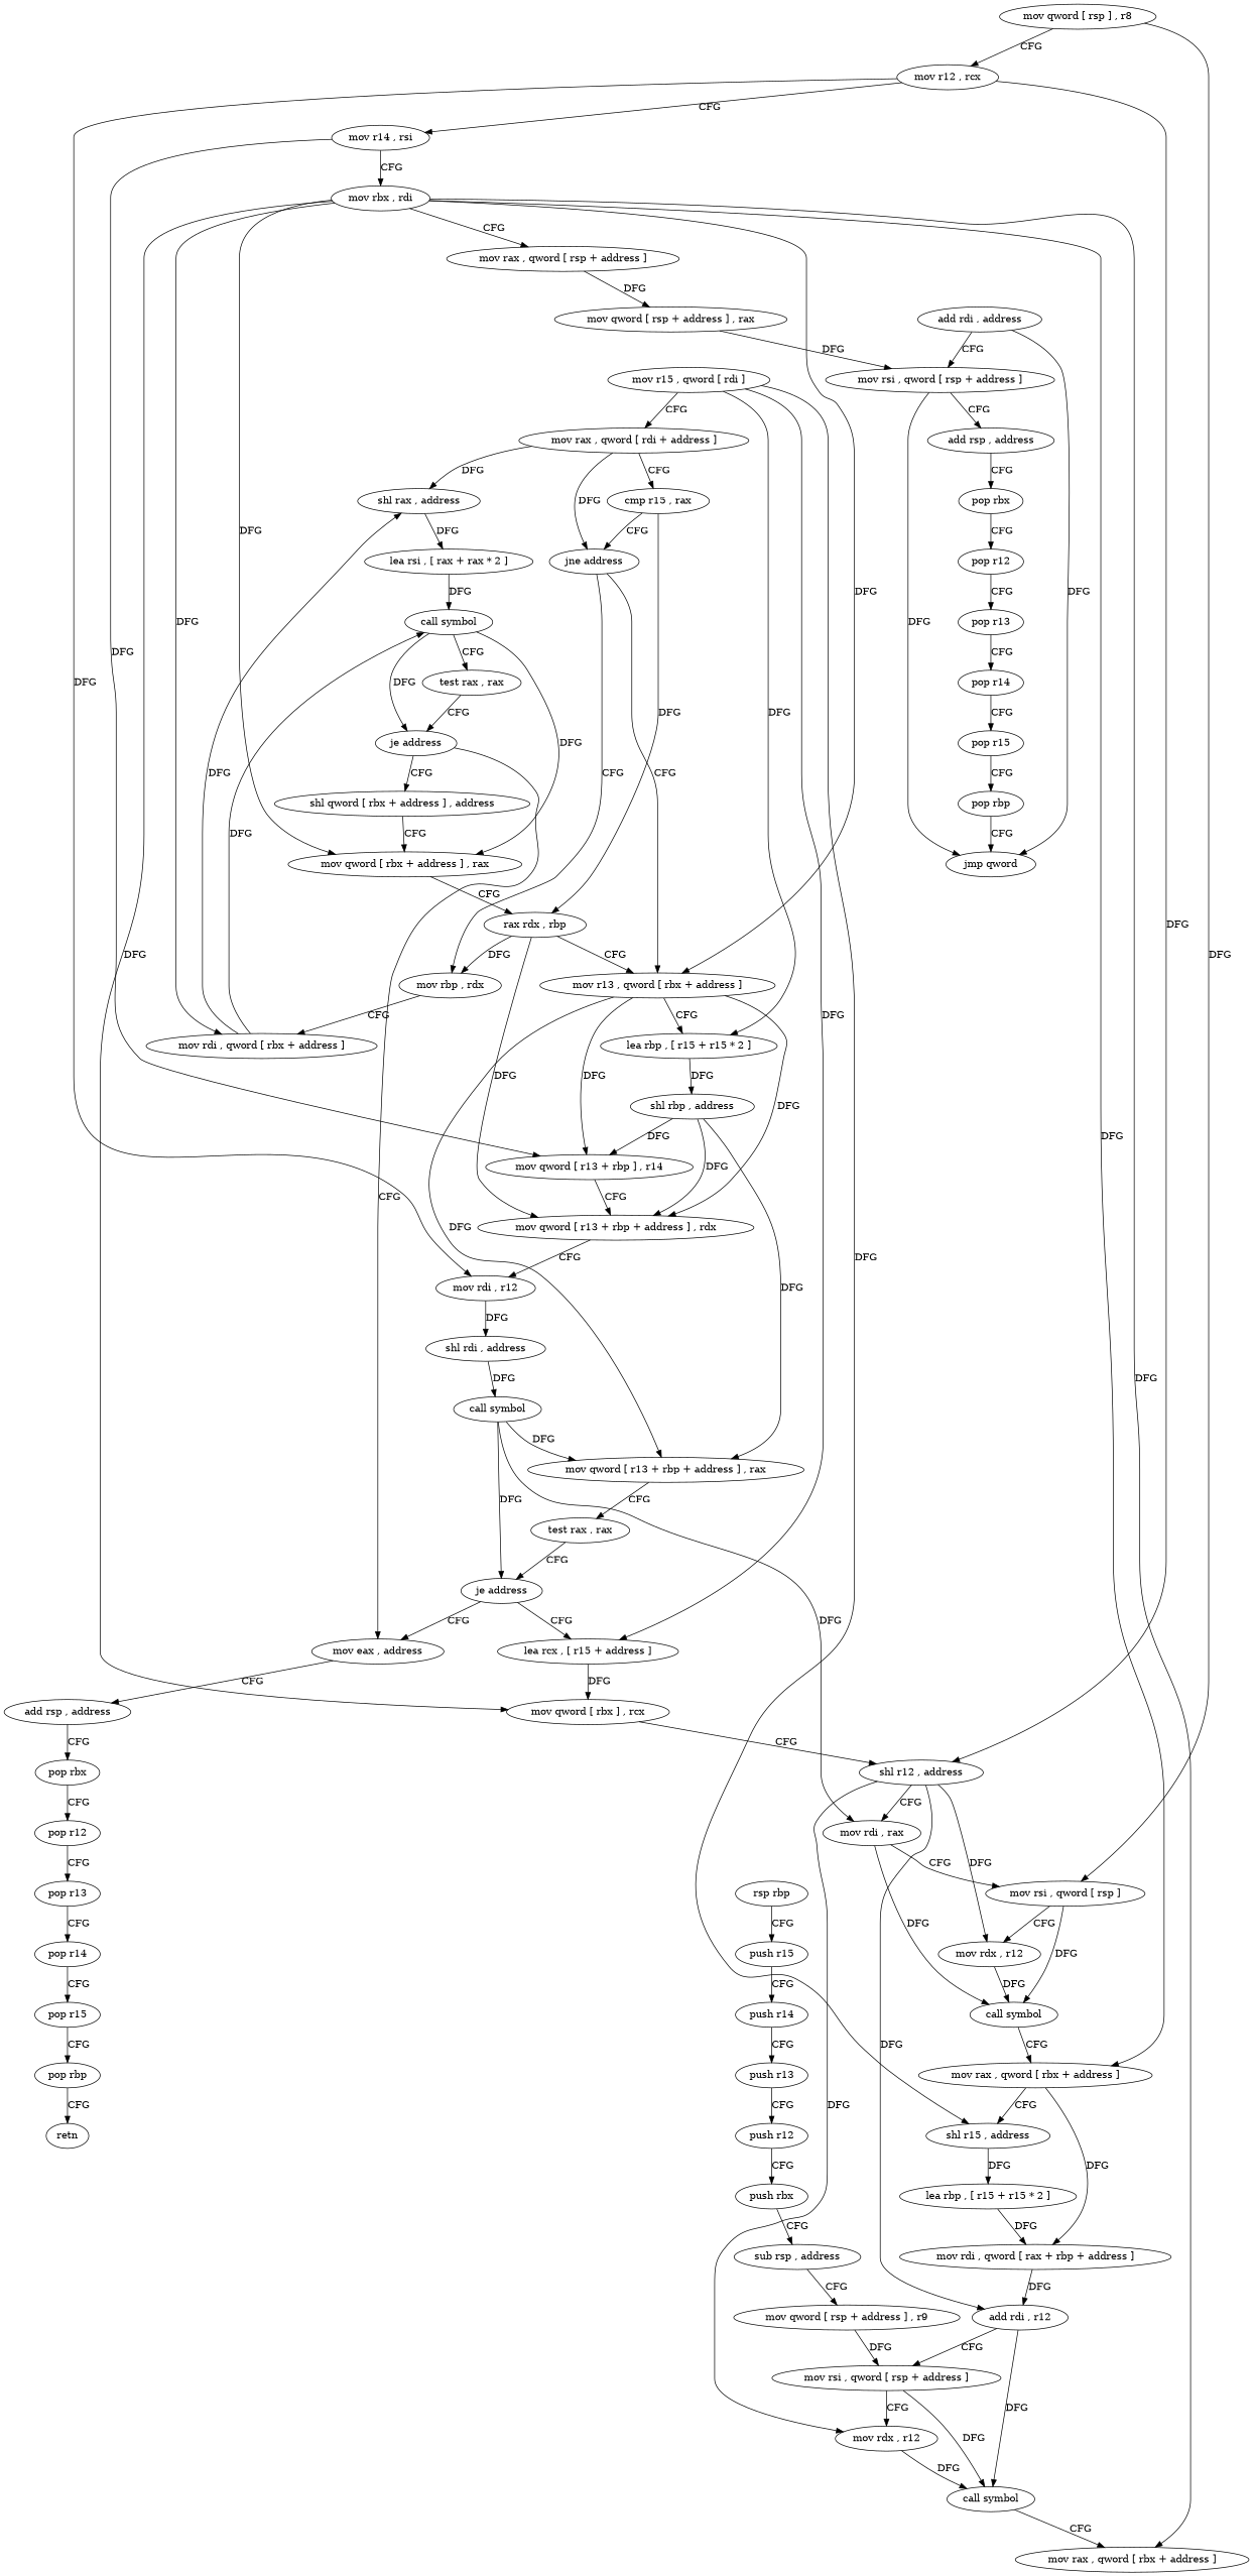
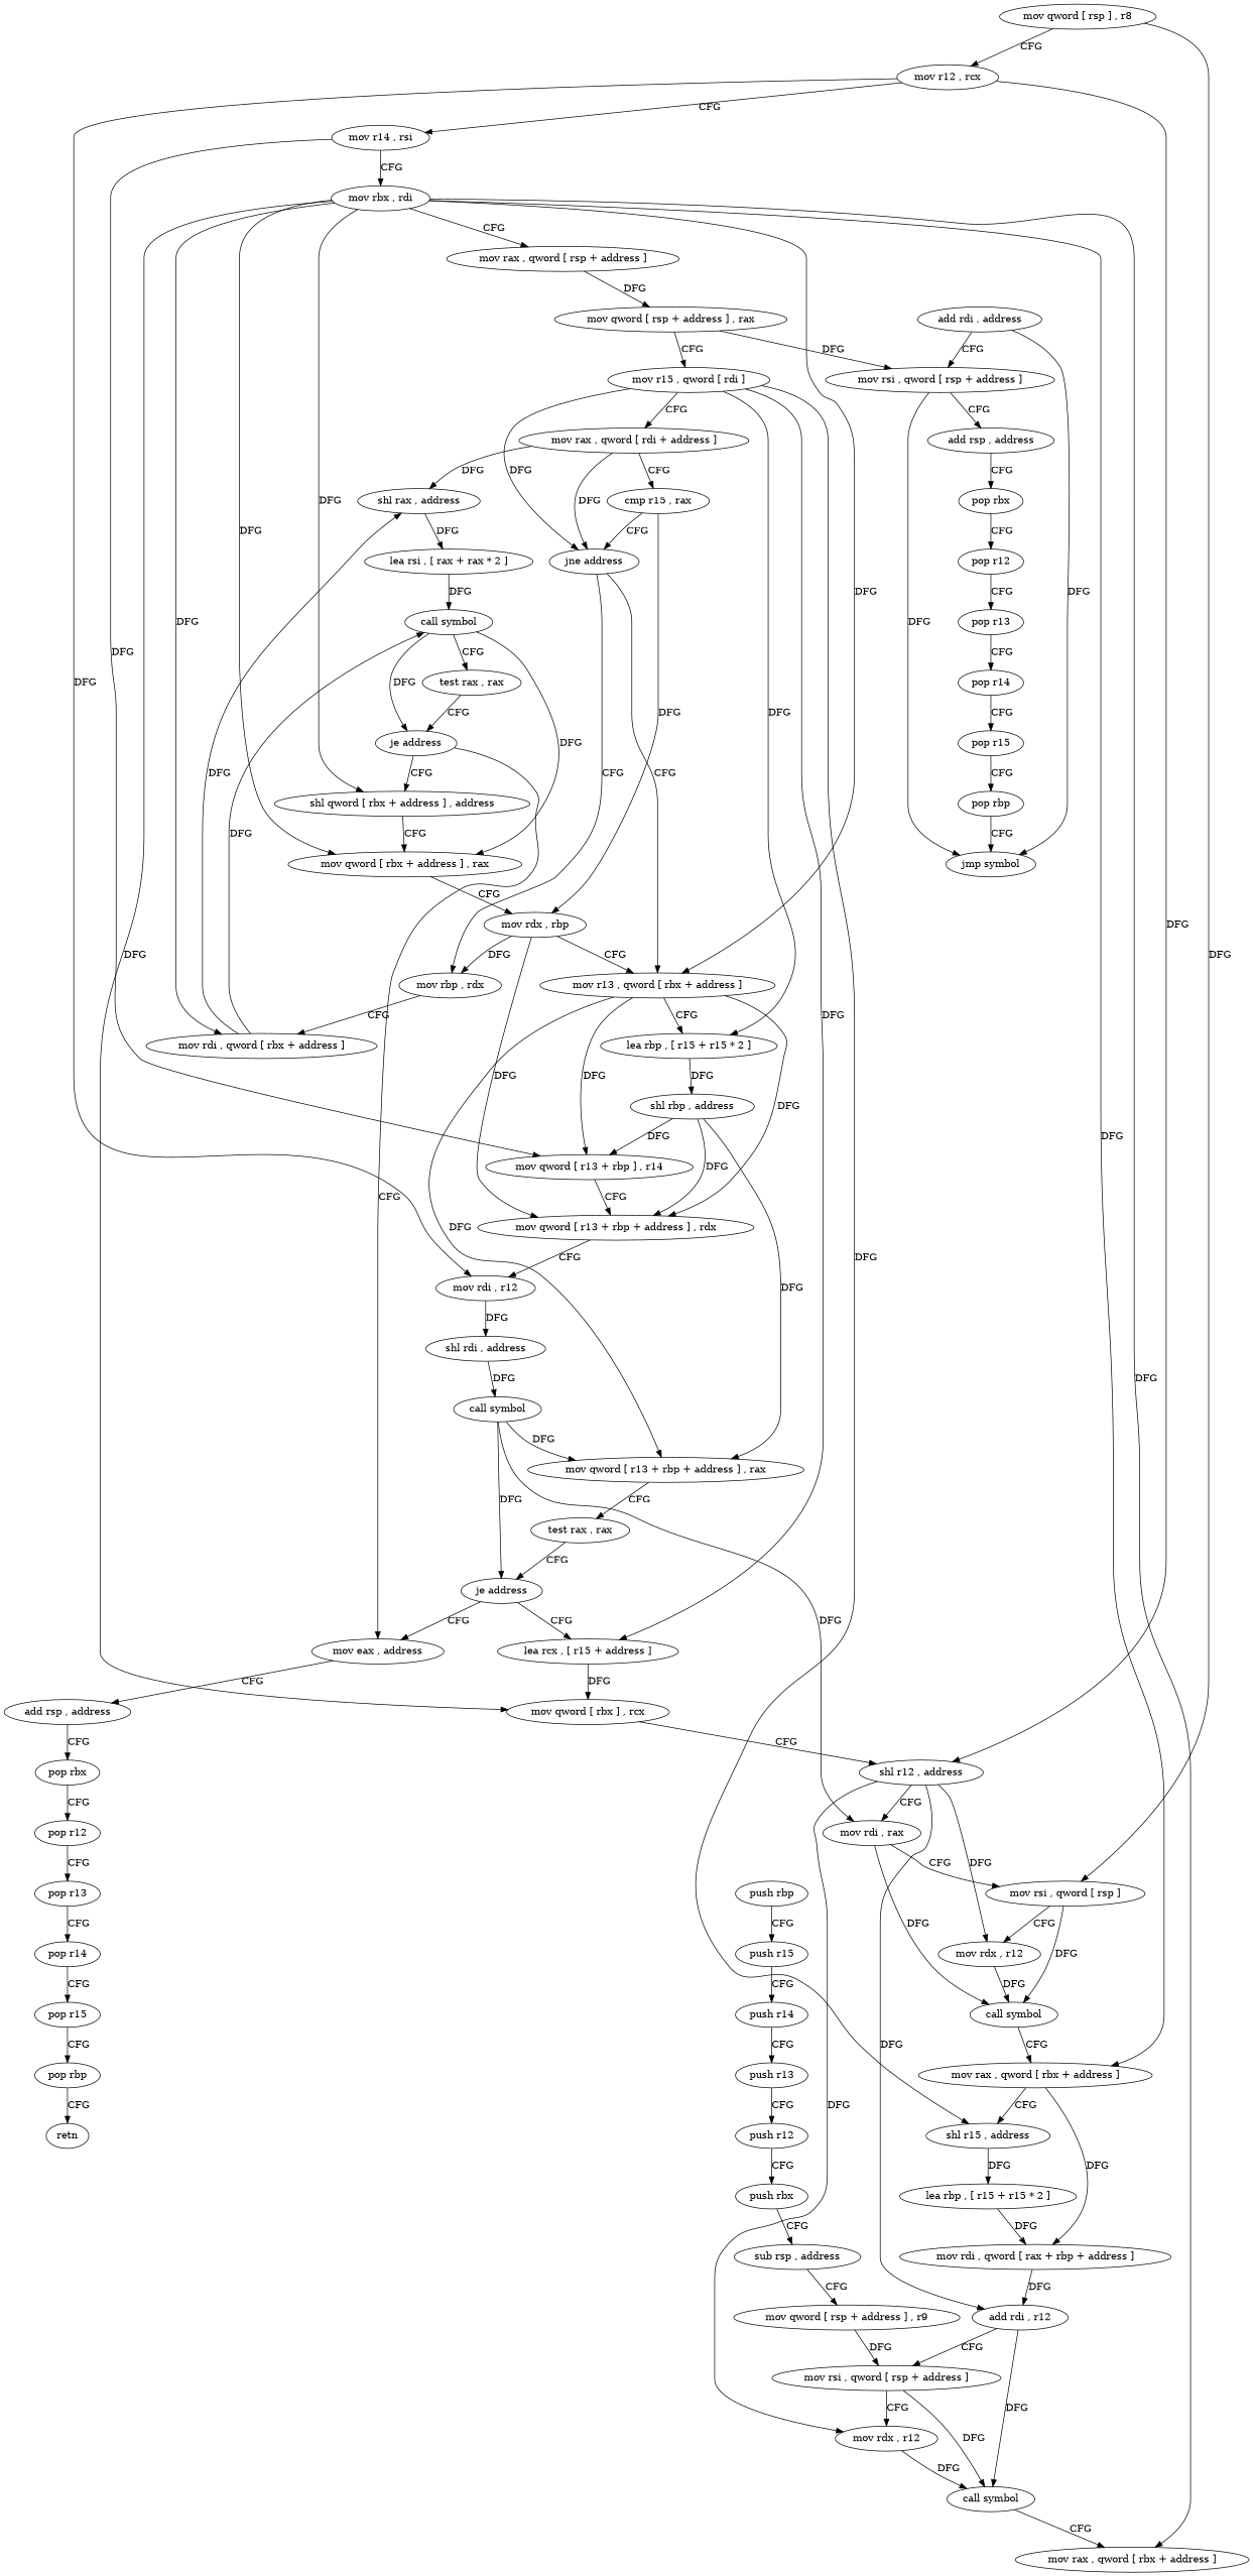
  digraph {
-   n1 [label="rsp rbp"]
+   n1 [label="push rbp"]
    n2 [label="push r15"]
    n3 [label="push r14"]
    n4 [label="push r13"]
    n5 [label="push r12"]
    n6 [label="push rbx"]
    n7 [label="sub rsp , address"]
    n8 [label="mov qword [ rsp + address ] , r9"]
    n9 [label="mov rsi , qword [ rsp + address ]"]
    n10 [label="mov qword [ rsp ] , r8"]
    n11 [label="mov r12 , rcx"]
    n12 [label="mov rsi , qword [ rsp ]"]
    n13 [label="mov rdx , r12"]
    n14 [label="call symbol"]
    n15 [label="mov r14 , rsi"]
    n16 [label="mov rdi , r12"]
    n17 [label="shl r12 , address"]
    n18 [label="mov rdx , r12"]
    n19 [label="call symbol"]
    n20 [label="mov rbx , rdi"]
    n21 [label="mov qword [ r13 + rbp ] , r14"]
    n22 [label="shl rdi , address"]
    n23 [label="mov rdi , rax"]
    n24 [label="add rdi , r12"]
    n25 [label="mov rax , qword [ rsp + address ]"]
    n26 [label="mov r13 , qword [ rbx + address ]"]
    n27 [label="mov rdi , qword [ rbx + address ]"]
    n28 [label="shl qword [ rbx + address ] , address"]
    n29 [label="mov qword [ rbx ] , rcx"]
    n30 [label="mov rax , qword [ rbx + address ]"]
    n31 [label="mov rax , qword [ rbx + address ]"]
    n32 [label="mov qword [ rbx + address ] , rax"]
    n33 [label="mov qword [ r13 + rbp + address ] , rdx"]
    n34 [label="mov qword [ rsp + address ] , rax"]
    n35 [label="lea rbp , [ r15 + r15 * 2 ]"]
    n36 [label="mov qword [ r13 + rbp + address ] , rax"]
    n37 [label="shl rax , address"]
    n38 [label="call symbol"]
    n39 [label="shl r15 , address"]
    n40 [label="mov rdi , qword [ rax + rbp + address ]"]
-   n41 [label="rax rdx , rbp"]
+   n41 [label="mov rdx , rbp"]
    n42 [label="mov r15 , qword [ rdi ]"]
    n43 [label="mov rsi , qword [ rsp + address ]"]
    n44 [label="mov rax , qword [ rdi + address ]"]
    n45 [label="jne address"]
    n46 [label="lea rcx , [ r15 + address ]"]
-   n47 [label="jmp qword"]
+   n47 [label="jmp symbol"]
    n48 [label="add rsp , address"]
    n49 [label="cmp r15 , rax"]
    n50 [label="mov rbp , rdx"]
    n51 [label="shl rbp , address"]
    n52 [label="lea rbp , [ r15 + r15 * 2 ]"]
    n53 [label="lea rsi , [ rax + rax * 2 ]"]
    n54 [label="test rax , rax"]
    n55 [label="call symbol"]
    n56 [label="je address"]
    n57 [label="mov eax , address"]
    n58 [label="add rsp , address"]
    n59 [label="pop rbx"]
    n60 [label="test rax , rax"]
    n61 [label="je address"]
    n62 [label="pop r12"]
    n63 [label="pop r13"]
    n64 [label="pop r14"]
    n65 [label="pop r15"]
    n66 [label="pop rbp"]
    n67 [label=retn]
    n68 [label="add rdi , address"]
    n69 [label="pop rbx"]
    n70 [label="pop r12"]
    n71 [label="pop r13"]
    n72 [label="pop r14"]
    n73 [label="pop r15"]
    n74 [label="pop rbp"]
    n1 -> n2 [label=CFG]
    n2 -> n3 [label=CFG]
    n3 -> n4 [label=CFG]
    n4 -> n5 [label=CFG]
    n5 -> n6 [label=CFG]
    n6 -> n7 [label=CFG]
    n7 -> n8 [label=CFG]
    n8 -> n9 [label=DFG]
    n9 -> n13 [label=CFG]
    n9 -> n14 [label=DFG]
    n10 -> n11 [label=CFG]
    n10 -> n12 [label=DFG]
    n11 -> n15 [label=CFG]
    n11 -> n16 [label=DFG]
    n11 -> n17 [label=DFG]
    n12 -> n18 [label=CFG]
    n12 -> n19 [label=DFG]
    n13 -> n14 [label=DFG]
    n14 -> n31 [label=CFG]
    n15 -> n20 [label=CFG]
    n15 -> n21 [label=DFG]
    n16 -> n22 [label=DFG]
    n17 -> n13 [label=DFG]
    n17 -> n18 [label=DFG]
    n17 -> n23 [label=CFG]
    n17 -> n24 [label=DFG]
    n18 -> n19 [label=DFG]
    n19 -> n30 [label=CFG]
    n20 -> n25 [label=CFG]
    n20 -> n26 [label=DFG]
    n20 -> n27 [label=DFG]
+   n20 -> n28 [label=DFG]
    n20 -> n29 [label=DFG]
    n20 -> n30 [label=DFG]
    n20 -> n31 [label=DFG]
    n20 -> n32 [label=DFG]
    n21 -> n33 [label=CFG]
    n22 -> n55 [label=DFG]
    n23 -> n12 [label=CFG]
    n23 -> n19 [label=DFG]
    n24 -> n9 [label=CFG]
    n24 -> n14 [label=DFG]
    n25 -> n34 [label=DFG]
    n26 -> n21 [label=DFG]
    n26 -> n33 [label=DFG]
    n26 -> n35 [label=CFG]
    n26 -> n36 [label=DFG]
    n27 -> n37 [label=DFG]
    n27 -> n38 [label=DFG]
    n28 -> n32 [label=CFG]
    n29 -> n17 [label=CFG]
    n30 -> n39 [label=CFG]
    n30 -> n40 [label=DFG]
    n32 -> n41 [label=CFG]
    n33 -> n16 [label=CFG]
+   n34 -> n42 [label=CFG]
    n34 -> n43 [label=DFG]
    n35 -> n51 [label=DFG]
    n36 -> n54 [label=CFG]
    n37 -> n53 [label=DFG]
    n38 -> n32 [label=DFG]
    n38 -> n60 [label=CFG]
    n38 -> n61 [label=DFG]
    n39 -> n52 [label=DFG]
    n40 -> n24 [label=DFG]
    n41 -> n26 [label=CFG]
    n41 -> n33 [label=DFG]
    n41 -> n50 [label=DFG]
    n42 -> n35 [label=DFG]
    n42 -> n39 [label=DFG]
    n42 -> n44 [label=CFG]
+   n42 -> n45 [label=DFG]
    n42 -> n46 [label=DFG]
    n43 -> n47 [label=DFG]
    n43 -> n48 [label=CFG]
    n44 -> n37 [label=DFG]
    n44 -> n45 [label=DFG]
    n44 -> n49 [label=CFG]
    n45 -> n26 [label=CFG]
    n45 -> n50 [label=CFG]
    n46 -> n29 [label=DFG]
    n48 -> n69 [label=CFG]
    n49 -> n41 [label=DFG]
    n49 -> n45 [label=CFG]
    n50 -> n27 [label=CFG]
    n51 -> n21 [label=DFG]
    n51 -> n33 [label=DFG]
    n51 -> n36 [label=DFG]
    n52 -> n40 [label=DFG]
    n53 -> n38 [label=DFG]
    n54 -> n56 [label=CFG]
    n55 -> n23 [label=DFG]
    n55 -> n36 [label=DFG]
    n55 -> n56 [label=DFG]
    n56 -> n46 [label=CFG]
    n56 -> n57 [label=CFG]
    n57 -> n58 [label=CFG]
    n58 -> n59 [label=CFG]
    n59 -> n62 [label=CFG]
    n60 -> n61 [label=CFG]
    n61 -> n28 [label=CFG]
    n61 -> n57 [label=CFG]
    n62 -> n63 [label=CFG]
    n63 -> n64 [label=CFG]
    n64 -> n65 [label=CFG]
    n65 -> n66 [label=CFG]
    n66 -> n67 [label=CFG]
    n68 -> n43 [label=CFG]
    n68 -> n47 [label=DFG]
    n69 -> n70 [label=CFG]
    n70 -> n71 [label=CFG]
    n71 -> n72 [label=CFG]
    n72 -> n73 [label=CFG]
    n73 -> n74 [label=CFG]
    n74 -> n47 [label=CFG]
  }
